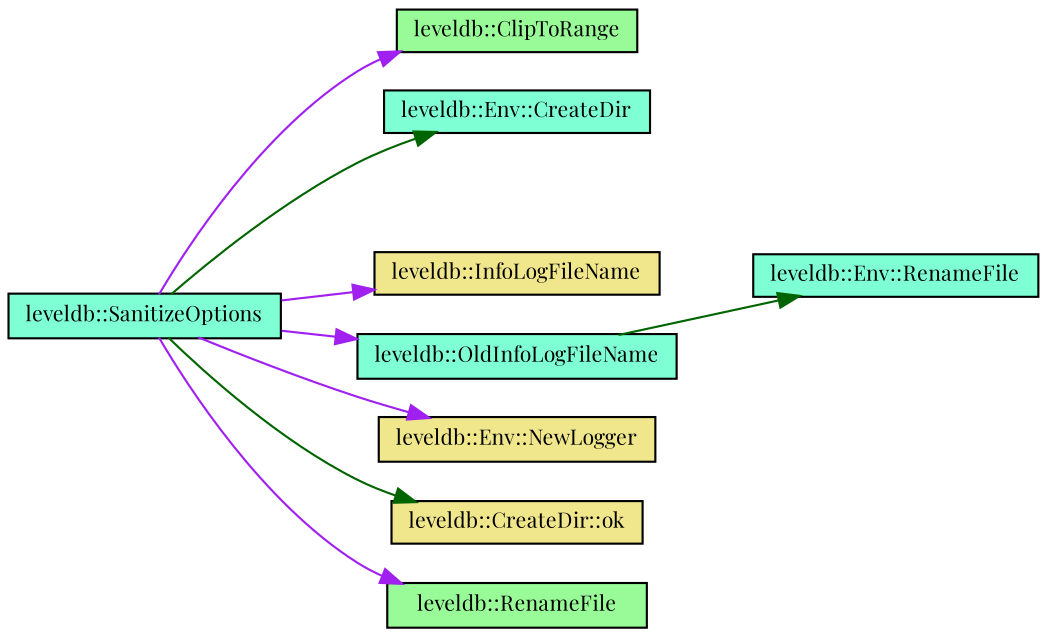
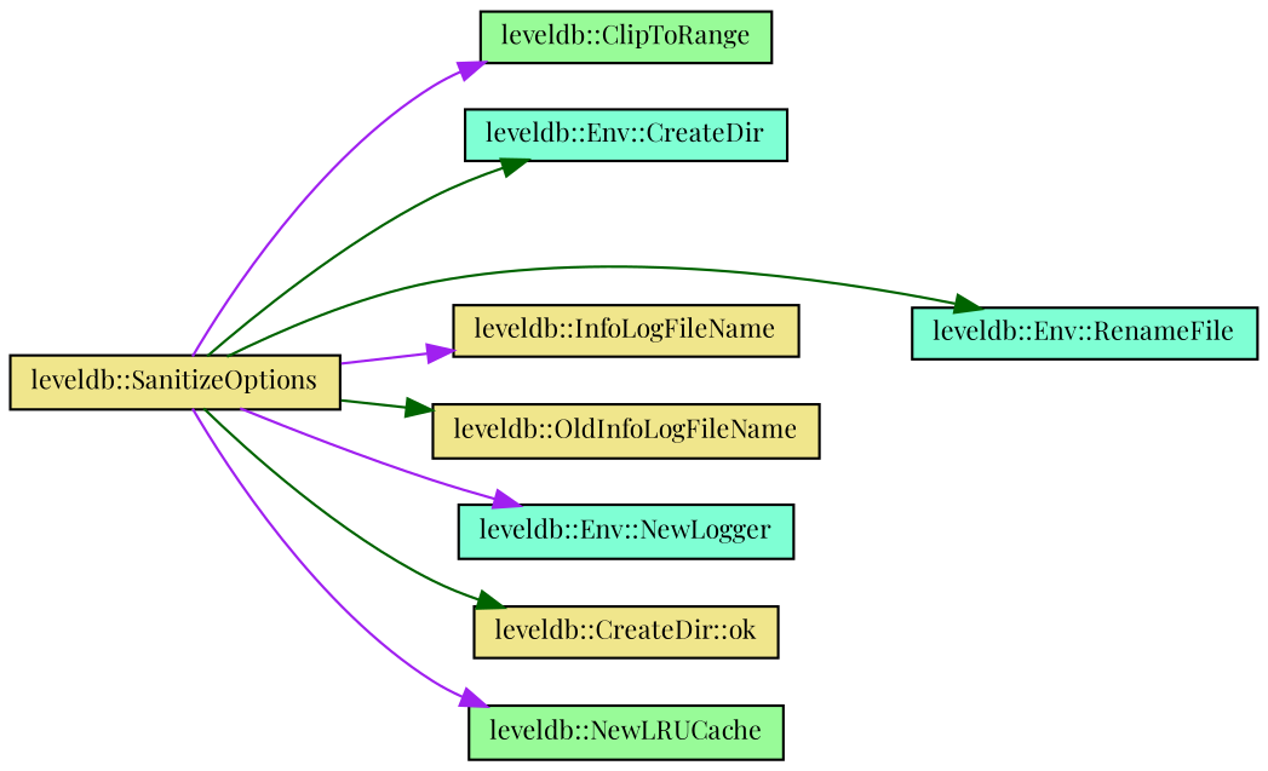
  digraph {
    fontname="Playfair Display"
    rankdir=LR
    node [color=black fillcolor=aquamarine fontname="Playfair Display" fontsize=10 shape=record style=filled]
    edge [color=purple fontname="Playfair Display" fontsize=10 labelfontname=Helvetica labelfontsize=10 style=solid]
-   n1 [fontcolor=black height=0.2 label="leveldb::SanitizeOptions" width=0.4]
+   n1 [fillcolor=khaki fontcolor=black height=0.2 label="leveldb::SanitizeOptions" width=0.4]
    n2 [fillcolor=palegreen height=0.2 label="leveldb::ClipToRange" width=0.4]
    n3 [height=0.2 label="leveldb::Env::CreateDir" width=0.4]
    n4 [height=0.2 label="leveldb::Env::RenameFile" width=0.4]
    n5 [fillcolor=khaki height=0.2 label="leveldb::InfoLogFileName" width=0.4]
-   n6 [height=0.2 label="leveldb::OldInfoLogFileName" width=0.4]
-   n7 [fillcolor=khaki height=0.2 label="leveldb::Env::NewLogger" width=0.4]
+   n6 [fillcolor=khaki height=0.2 label="leveldb::OldInfoLogFileName" width=0.4]
+   n7 [height=0.2 label="leveldb::Env::NewLogger" width=0.4]
    n8 [fillcolor=khaki height=0.2 label="leveldb::CreateDir::ok" width=0.4]
-   n9 [fillcolor=palegreen height=0.2 label="leveldb::RenameFile" width=0.4]
+   n9 [fillcolor=palegreen height=0.2 label="leveldb::NewLRUCache" width=0.4]
    n1 -> n2
    n1 -> n3 [color=darkgreen]
-   n6 -> n4 [color=darkgreen]
+   n1 -> n4 [color=darkgreen]
    n1 -> n5
-   n1 -> n6
+   n1 -> n6 [color=darkgreen]
    n1 -> n7
    n1 -> n8 [color=darkgreen]
    n1 -> n9
  }
